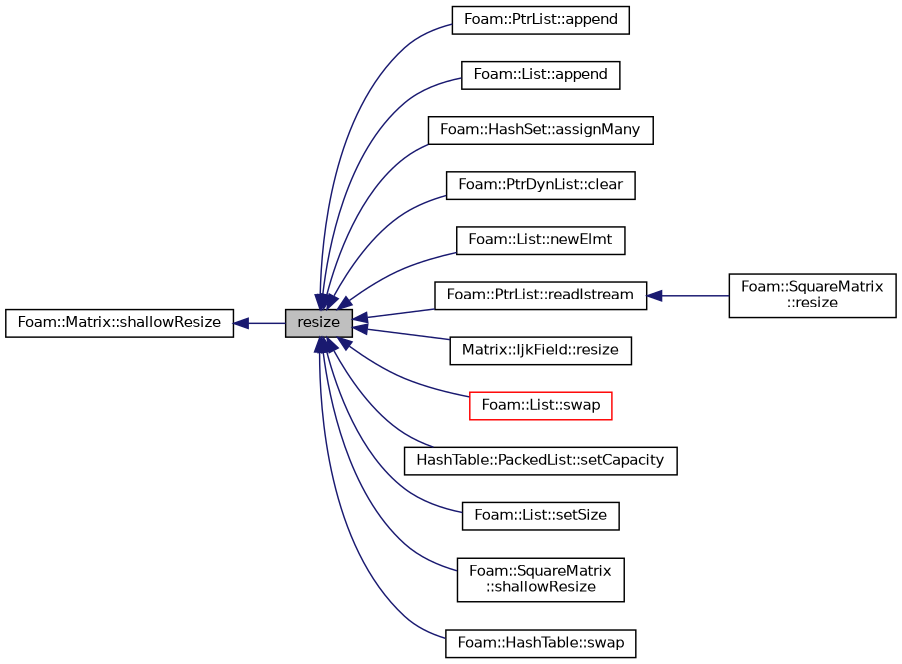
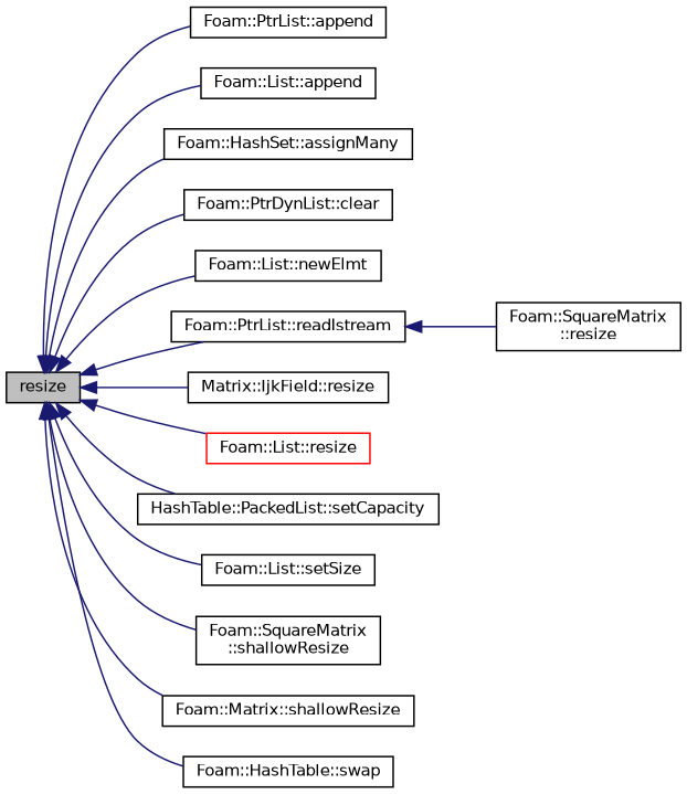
  digraph {
    rankdir=LR
    node [color=black fontname=Helvetica fontsize=10 shape=record]
    edge [color=midnightblue dir=back fontname=Helvetica fontsize=10 labelfontname=Helvetica labelfontsize=10 style=solid]
    n1 [fillcolor=grey75 fontcolor=black height=0.2 label=resize style=filled width=0.4]
    n2 [height=0.2 label="Foam::PtrList::append" width=0.4]
    n3 [height=0.2 label="Foam::List::append" width=0.4]
    n4 [height=0.2 label="Foam::HashSet::assignMany" width=0.4]
    n5 [height=0.2 label="Foam::PtrDynList::clear" width=0.4]
    n6 [height=0.2 label="Foam::List::newElmt" width=0.4]
    n7 [height=0.2 label="Foam::PtrList::readIstream" width=0.4]
    n8 [height=0.2 label="Matrix::IjkField::resize" width=0.4]
-   n9 [color=red height=0.2 label="Foam::List::swap" width=0.4]
+   n9 [color=red height=0.2 label="Foam::List::resize" width=0.4]
    n10 [height=0.2 label="HashTable::PackedList::setCapacity" width=0.4]
    n11 [height=0.2 label="Foam::List::setSize" width=0.4]
    n12 [height=0.2 label="Foam::SquareMatrix\l::shallowResize" width=0.4]
    n13 [height=0.2 label="Foam::Matrix::shallowResize" width=0.4]
    n14 [height=0.2 label="Foam::HashTable::swap" width=0.4]
    n15 [height=0.2 label="Foam::SquareMatrix\l::resize" width=0.4]
    n1 -> n2
    n1 -> n3
    n1 -> n4
    n1 -> n5
    n1 -> n6
    n1 -> n7
    n1 -> n8
    n1 -> n9
    n1 -> n10
    n1 -> n11
    n1 -> n12
-   n13 -> n1
+   n1 -> n13
    n1 -> n14
    n7 -> n15
  }
